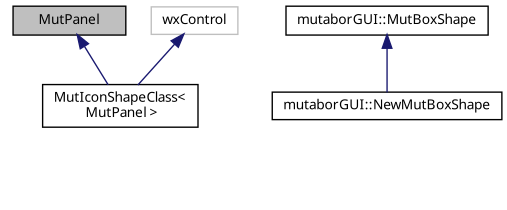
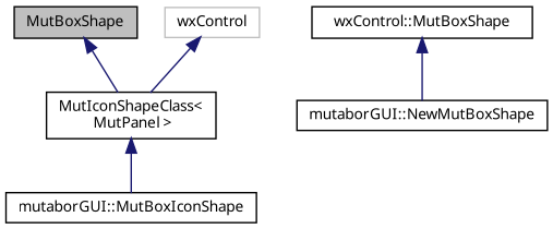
  digraph {
    node [color=black fillcolor=white fontname=Sans fontsize=10 shape=record style=filled]
    edge [color=midnightblue dir=back fontname=Sans fontsize=10 labelfontname=Sans labelfontsize=10 style=solid]
-   n1 [fillcolor=grey75 fontcolor=black height=0.2 label=MutPanel width=0.4]
+   n1 [fillcolor=grey75 fontcolor=black height=0.2 label=MutBoxShape width=0.4]
    n2 [height=0.2 label="MutIconShapeClass\<\l MutPanel \>" width=0.4]
+   n3 [height=0.2 label="mutaborGUI::MutBoxIconShape" width=0.4]
    n4 [color=grey75 height=0.2 label=wxControl width=0.4]
-   n5 [height=0.2 label="mutaborGUI::MutBoxShape" width=0.4]
+   n5 [height=0.2 label="wxControl::MutBoxShape" width=0.4]
    n6 [height=0.2 label="mutaborGUI::NewMutBoxShape" width=0.4]
    n1 -> n2
+   n2 -> n3
    n4 -> n2
    n5 -> n6
  }
